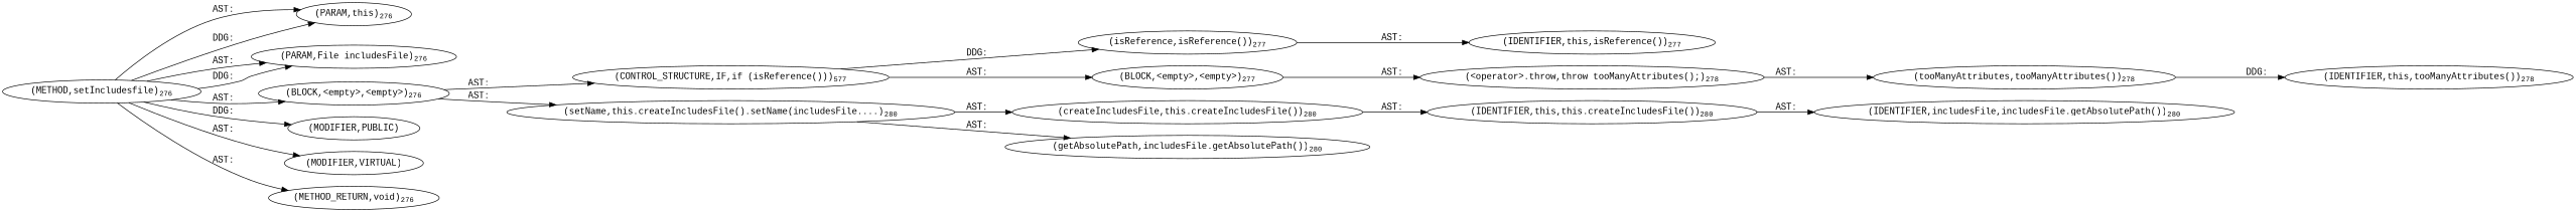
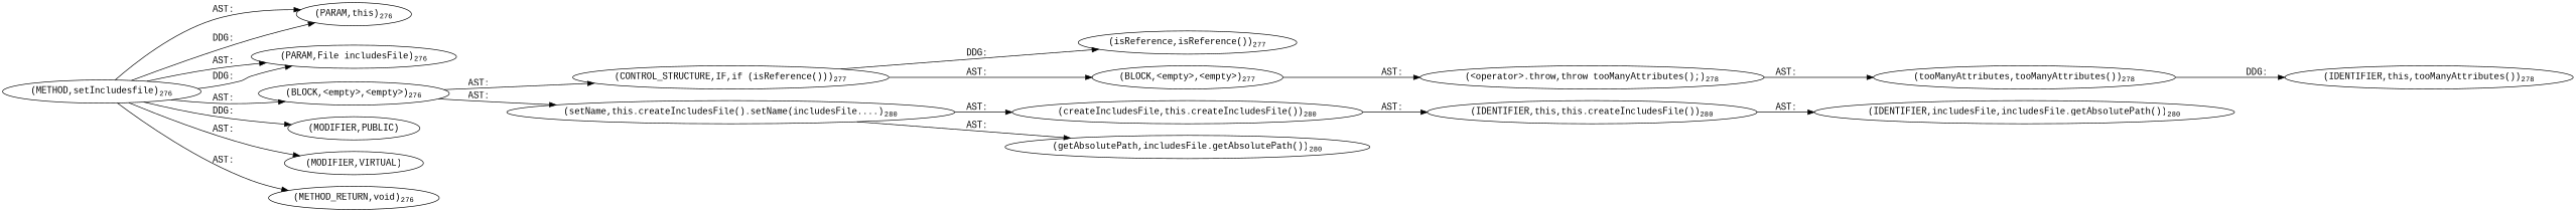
  digraph {
    fontname="Liberation Mono"
    rankdir=LR
    node [fontname="Liberation Mono"]
    edge [fontname="Liberation Mono"]
    n1 [label=<(METHOD,setIncludesfile)<SUB>276</SUB>>]
    n2 [label=<(PARAM,this)<SUB>276</SUB>>]
    n3 [label=<(PARAM,File includesFile)<SUB>276</SUB>>]
    n4 [label=<(BLOCK,&lt;empty&gt;,&lt;empty&gt;)<SUB>276</SUB>>]
    n5 [label=<(MODIFIER,PUBLIC)>]
    n6 [label=<(MODIFIER,VIRTUAL)>]
    n7 [label=<(METHOD_RETURN,void)<SUB>276</SUB>>]
-   n8 [label=<(CONTROL_STRUCTURE,IF,if (isReference()))<SUB>577</SUB>>]
+   n8 [label=<(CONTROL_STRUCTURE,IF,if (isReference()))<SUB>277</SUB>>]
    n9 [label=<(setName,this.createIncludesFile().setName(includesFile....)<SUB>280</SUB>>]
    n10 [label=<(isReference,isReference())<SUB>277</SUB>>]
    n11 [label=<(BLOCK,&lt;empty&gt;,&lt;empty&gt;)<SUB>277</SUB>>]
    n12 [label=<(createIncludesFile,this.createIncludesFile())<SUB>280</SUB>>]
    n13 [label=<(getAbsolutePath,includesFile.getAbsolutePath())<SUB>280</SUB>>]
-   n14 [label=<(IDENTIFIER,this,isReference())<SUB>277</SUB>>]
    n15 [label=<(&lt;operator&gt;.throw,throw tooManyAttributes();)<SUB>278</SUB>>]
    n16 [label=<(tooManyAttributes,tooManyAttributes())<SUB>278</SUB>>]
    n17 [label=<(IDENTIFIER,this,tooManyAttributes())<SUB>278</SUB>>]
    n18 [label=<(IDENTIFIER,this,this.createIncludesFile())<SUB>280</SUB>>]
    n19 [label=<(IDENTIFIER,includesFile,includesFile.getAbsolutePath())<SUB>280</SUB>>]
    n1 -> n2 [label="AST: "]
    n1 -> n2 [label="DDG: "]
    n1 -> n3 [label="AST: "]
    n1 -> n3 [label="DDG: "]
    n1 -> n4 [label="AST: "]
    n1 -> n5 [label="DDG: "]
    n1 -> n6 [label="AST: "]
    n1 -> n7 [label="AST: "]
    n4 -> n8 [label="AST: "]
    n4 -> n9 [label="AST: "]
    n8 -> n10 [label="DDG: "]
    n8 -> n11 [label="AST: "]
    n9 -> n12 [label="AST: "]
    n9 -> n13 [label="AST: "]
-   n10 -> n14 [label="AST: "]
    n11 -> n15 [label="AST: "]
    n12 -> n18 [label="AST: "]
    n15 -> n16 [label="AST: "]
    n16 -> n17 [label="DDG: "]
    n18 -> n19 [label="AST: "]
  }
